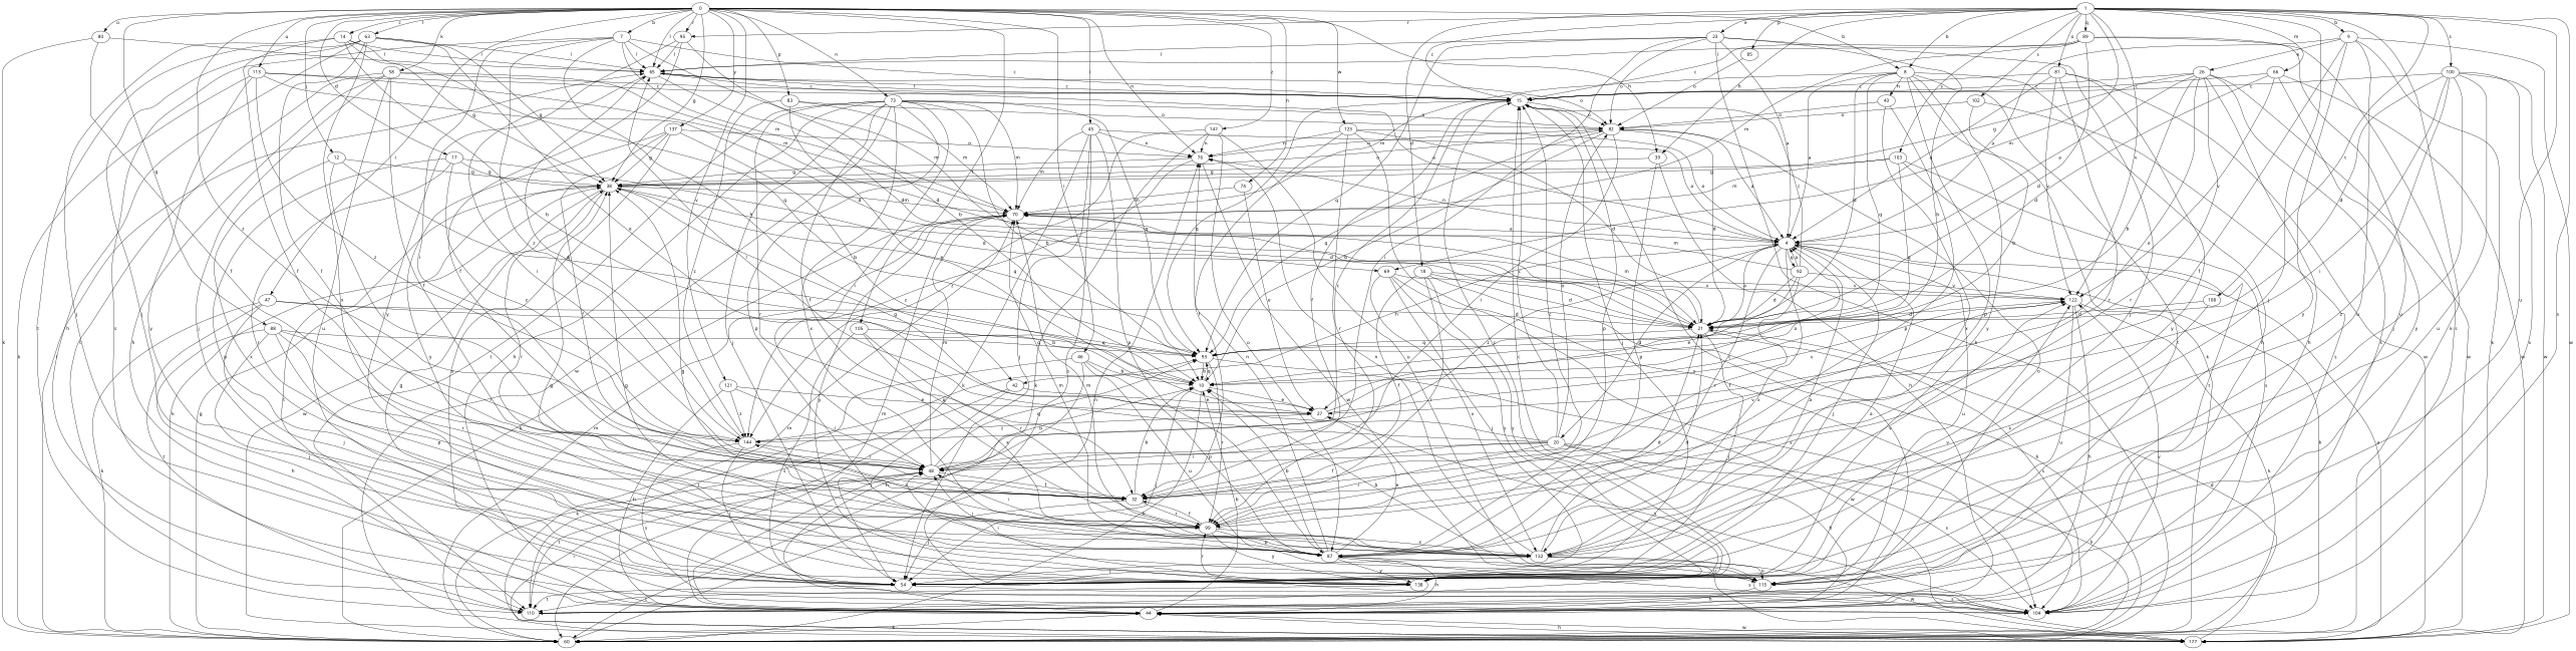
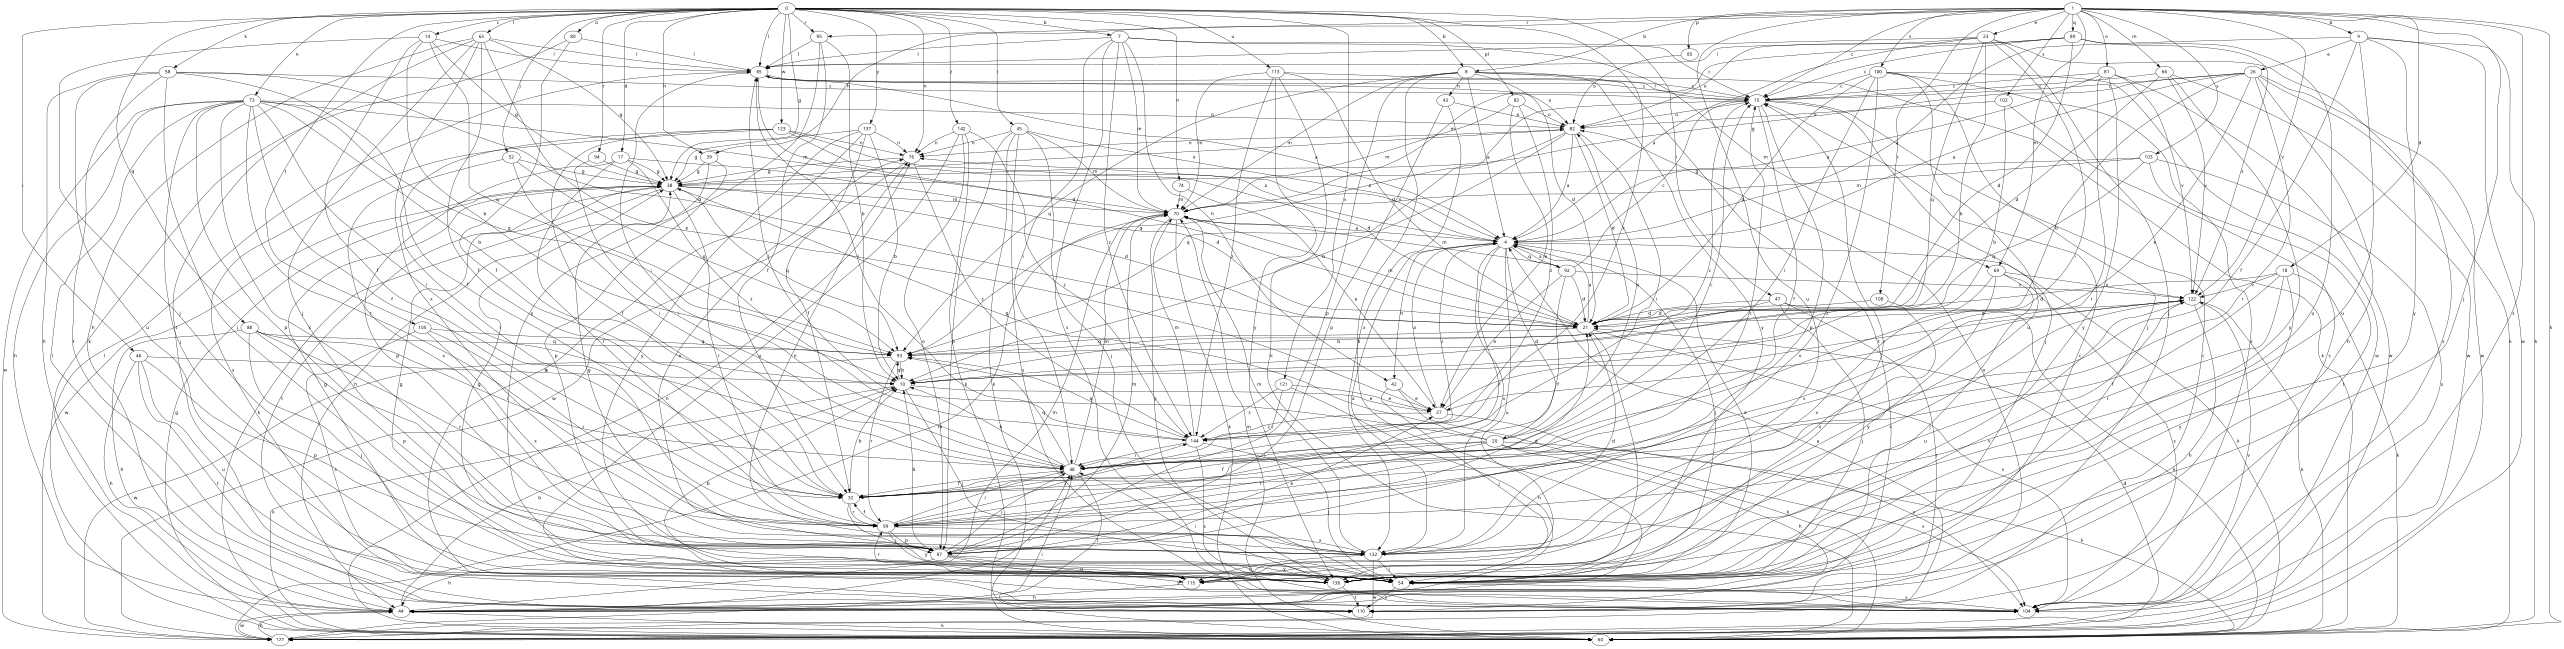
  strict digraph {
    fontname="Noto Sans"
    node [fontname="Noto Sans"]
    edge [fontname="Noto Sans"]
    0
    7
    8
    14
    17
    38
    39
    45
    46
    47
-   52 [label=12]
+   52
    58
    n13 [label=63]
    65
    73
    74
    76
    80
    83
    88
+   94
    95
    105
    113
    121
    123
    137
    142
    144
    15
    69
    104
    42
    48
    70
    60
    4
    21
    43
    44
    87
    93
    110
    138
    54
    32
    10
    99
    127
    82
    115
    132
    27
    1
    9
    18
    23
    66
    81
    85
    89
    100
    102
    103
    108
    122
    26
    20
    92
    0 -> 7 [label=b]
    0 -> 8 [label=b]
    0 -> 14 [label=c]
    0 -> 17 [label=d]
    0 -> 38 [label=g]
    0 -> 39 [label=h]
    0 -> 45 [label=i]
    0 -> 46 [label=i]
    0 -> 47 [label=i]
    0 -> 52 [label=j]
    0 -> 58 [label=k]
    0 -> n13 [label=l]
    0 -> 65 [label=l]
    0 -> 73 [label=n]
    0 -> 74 [label=n]
    0 -> 76 [label=n]
    0 -> 80 [label=o]
    0 -> 83 [label=p]
    0 -> 88 [label=q]
+   0 -> 94 [label=r]
    0 -> 95 [label=r]
    0 -> 105 [label=t]
    0 -> 113 [label=u]
    0 -> 121 [label=v]
    0 -> 123 [label=w]
    0 -> 137 [label=y]
    0 -> 142 [label=z]
    0 -> 144 [label=z]
    7 -> 65 [label=l]
    7 -> 144 [label=z]
    7 -> 15 [label=c]
    7 -> 69 [label=m]
    7 -> 104 [label=s]
    7 -> 42 [label=h]
    7 -> 48 [label=i]
    7 -> 70 [label=m]
    8 -> 70 [label=m]
    8 -> 60 [label=k]
    8 -> 4 [label=a]
    8 -> 21 [label=d]
    8 -> 43 [label=h]
    8 -> 44 [label=h]
    8 -> 87 [label=p]
    8 -> 93 [label=q]
    8 -> 110 [label=t]
    8 -> 138 [label=y]
    14 -> 38 [label=g]
    14 -> 65 [label=l]
    14 -> 93 [label=q]
    14 -> 54 [label=j]
    14 -> 32 [label=f]
    14 -> 10 [label=b]
    17 -> 38 [label=g]
    17 -> 144 [label=z]
    17 -> 21 [label=d]
    17 -> 87 [label=p]
    17 -> 99 [label=r]
    38 -> 70 [label=m]
    38 -> 60 [label=k]
    38 -> 21 [label=d]
    38 -> 93 [label=q]
    38 -> 110 [label=t]
    38 -> 99 [label=r]
    38 -> 127 [label=w]
    38 -> 82 [label=o]
    39 -> 38 [label=g]
    39 -> 44 [label=h]
    39 -> 87 [label=p]
    45 -> 76 [label=n]
    45 -> 104 [label=s]
    45 -> 70 [label=m]
    45 -> 60 [label=k]
    45 -> 4 [label=a]
    45 -> 87 [label=p]
    45 -> 54 [label=j]
    46 -> 44 [label=h]
    46 -> 87 [label=p]
    46 -> 110 [label=t]
    46 -> 10 [label=b]
    46 -> 115 [label=u]
    47 -> 60 [label=k]
    47 -> 21 [label=d]
    47 -> 110 [label=t]
    47 -> 54 [label=j]
    47 -> 10 [label=b]
    52 -> 38 [label=g]
    52 -> 48 [label=i]
    52 -> 93 [label=q]
    52 -> 132 [label=x]
    58 -> 15 [label=c]
    58 -> 21 [label=d]
    58 -> 44 [label=h]
    58 -> 110 [label=t]
    58 -> 54 [label=j]
    58 -> 32 [label=f]
    58 -> 115 [label=u]
    n13 -> 38 [label=g]
    n13 -> 65 [label=l]
    n13 -> 44 [label=h]
    n13 -> 110 [label=t]
    n13 -> 54 [label=j]
    n13 -> 32 [label=f]
    n13 -> 132 [label=x]
    n13 -> 27 [label=e]
    65 -> 15 [label=c]
    65 -> 48 [label=i]
    65 -> 4 [label=a]
    65 -> 21 [label=d]
    65 -> 82 [label=o]
    73 -> 48 [label=i]
    73 -> 70 [label=m]
    73 -> 44 [label=h]
    73 -> 87 [label=p]
    73 -> 93 [label=q]
    73 -> 110 [label=t]
    73 -> 54 [label=j]
    73 -> 32 [label=f]
    73 -> 10 [label=b]
    73 -> 99 [label=r]
    73 -> 127 [label=w]
    73 -> 82 [label=o]
    73 -> 132 [label=x]
    74 -> 70 [label=m]
    74 -> 27 [label=e]
    76 -> 38 [label=g]
    76 -> 144 [label=z]
    76 -> 127 [label=w]
    80 -> 65 [label=l]
    80 -> 60 [label=k]
    80 -> 32 [label=f]
    83 -> 144 [label=z]
    83 -> 70 [label=m]
    83 -> 82 [label=o]
    83 -> 27 [label=e]
    88 -> 48 [label=i]
    88 -> 44 [label=h]
    88 -> 87 [label=p]
    88 -> 93 [label=q]
    88 -> 54 [label=j]
    88 -> 99 [label=r]
+   94 -> 38 [label=g]
+   94 -> 48 [label=i]
    95 -> 65 [label=l]
    95 -> 138 [label=y]
    95 -> 32 [label=f]
    95 -> 10 [label=b]
    105 -> 104 [label=s]
    105 -> 93 [label=q]
    105 -> 99 [label=r]
    105 -> 132 [label=x]
    113 -> 144 [label=z]
    113 -> 15 [label=c]
    113 -> 70 [label=m]
    113 -> 60 [label=k]
    113 -> 21 [label=d]
    113 -> 138 [label=y]
    121 -> 144 [label=z]
    121 -> 48 [label=i]
    121 -> 44 [label=h]
    121 -> 27 [label=e]
    123 -> 76 [label=n]
    123 -> 104 [label=s]
    123 -> 4 [label=a]
    123 -> 21 [label=d]
    123 -> 32 [label=f]
    123 -> 99 [label=r]
    137 -> 38 [label=g]
    137 -> 76 [label=n]
    137 -> 104 [label=s]
    137 -> 138 [label=y]
    137 -> 32 [label=f]
    137 -> 10 [label=b]
    142 -> 76 [label=n]
    142 -> 144 [label=z]
    142 -> 60 [label=k]
    142 -> 87 [label=o]
    142 -> 115 [label=u]
    144 -> 65 [label=l]
    144 -> 104 [label=s]
    144 -> 48 [label=i]
+   144 -> 70 [label=m]
    144 -> 93 [label=q]
    144 -> 54 [label=j]
    15 -> 65 [label=l]
    15 -> 87 [label=p]
    15 -> 93 [label=q]
    15 -> 54 [label=j]
    15 -> 32 [label=f]
    15 -> 82 [label=o]
    69 -> 104 [label=s]
    69 -> 138 [label=y]
    69 -> 54 [label=j]
    69 -> 132 [label=x]
    69 -> 122 [label=v]
    104 -> 122 [label=v]
    42 -> 60 [label=k]
    42 -> 54 [label=j]
    42 -> 27 [label=e]
    48 -> 15 [label=c]
    48 -> 70 [label=m]
    48 -> 93 [label=q]
    48 -> 110 [label=t]
    48 -> 32 [label=f]
    48 -> 10 [label=b]
    70 -> 60 [label=k]
    70 -> 4 [label=a]
    70 -> 138 [label=y]
    60 -> 38 [label=g]
    60 -> 65 [label=l]
    60 -> 76 [label=n]
    60 -> 70 [label=m]
    4 -> 76 [label=n]
    4 -> 144 [label=z]
    4 -> 42 [label=h]
    4 -> 60 [label=k]
    4 -> 54 [label=j]
    4 -> 99 [label=r]
    4 -> 115 [label=u]
    4 -> 132 [label=x]
    4 -> 20 [label=d]
    4 -> 92 [label=q]
    21 -> 104 [label=s]
    21 -> 70 [label=m]
    21 -> 4 [label=a]
    21 -> 93 [label=q]
    21 -> 54 [label=j]
    43 -> 87 [label=p]
    43 -> 82 [label=o]
    43 -> 132 [label=x]
    44 -> 15 [label=c]
    44 -> 48 [label=i]
    44 -> 70 [label=m]
    44 -> 60 [label=k]
    44 -> 10 [label=b]
    44 -> 127 [label=w]
    87 -> 76 [label=n]
    87 -> 104 [label=s]
    87 -> 48 [label=i]
    87 -> 70 [label=m]
    87 -> 21 [label=d]
    87 -> 44 [label=h]
    87 -> 138 [label=y]
    87 -> 10 [label=b]
    87 -> 115 [label=u]
    87 -> 27 [label=e]
    93 -> 10 [label=b]
    93 -> 99 [label=r]
    93 -> 127 [label=w]
-   110 -> 15 [label=c]
+   15 -> 110 [label=c]
    110 -> 82 [label=o]
    138 -> 38 [label=g]
    138 -> 15 [label=c]
    138 -> 48 [label=i]
    138 -> 110 [label=t]
    138 -> 99 [label=r]
    138 -> 122 [label=v]
    54 -> 38 [label=g]
    54 -> 104 [label=s]
    54 -> 4 [label=a]
    54 -> 110 [label=t]
    32 -> 54 [label=j]
    32 -> 10 [label=b]
    32 -> 99 [label=r]
    32 -> 122 [label=v]
    10 -> 60 [label=k]
    10 -> 93 [label=q]
    10 -> 54 [label=j]
    10 -> 27 [label=e]
    99 -> 144 [label=z]
    99 -> 15 [label=c]
    99 -> 48 [label=i]
    99 -> 87 [label=p]
    99 -> 138 [label=y]
    99 -> 32 [label=f]
    99 -> 132 [label=x]
    127 -> 48 [label=i]
    127 -> 70 [label=m]
    127 -> 4 [label=a]
    127 -> 21 [label=d]
    127 -> 44 [label=h]
    82 -> 76 [label=n]
    82 -> 48 [label=i]
    82 -> 4 [label=a]
    82 -> 21 [label=d]
    82 -> 93 [label=q]
    82 -> 10 [label=b]
    115 -> 38 [label=g]
    115 -> 44 [label=h]
    115 -> 10 [label=b]
    132 -> 38 [label=g]
    132 -> 76 [label=n]
    132 -> 70 [label=m]
    132 -> 4 [label=a]
    132 -> 21 [label=d]
    132 -> 54 [label=j]
    132 -> 127 [label=w]
    132 -> 115 [label=u]
    132 -> 122 [label=v]
    27 -> 144 [label=z]
    27 -> 104 [label=s]
    27 -> 4 [label=a]
    27 -> 122 [label=v]
    1 -> 8 [label=b]
    1 -> 39 [label=h]
    1 -> 95 [label=r]
    1 -> 15 [label=c]
    1 -> 69 [label=m]
    1 -> 104 [label=s]
    1 -> 60 [label=k]
    1 -> 54 [label=j]
    1 -> 115 [label=u]
    1 -> 9 [label=b]
    1 -> 18 [label=d]
    1 -> 23 [label=e]
    1 -> 66 [label=m]
    1 -> 81 [label=o]
    1 -> 85 [label=p]
    1 -> 89 [label=q]
    1 -> 100 [label=s]
    1 -> 102 [label=s]
    1 -> 103 [label=s]
    1 -> 108 [label=t]
    1 -> 122 [label=v]
    9 -> 60 [label=k]
    9 -> 4 [label=a]
    9 -> 138 [label=y]
    9 -> 32 [label=f]
    9 -> 127 [label=w]
    9 -> 115 [label=u]
    9 -> 26 [label=e]
    18 -> 60 [label=k]
    18 -> 21 [label=d]
    18 -> 138 [label=y]
    18 -> 32 [label=f]
    18 -> 99 [label=r]
    18 -> 122 [label=v]
    23 -> 65 [label=l]
    23 -> 48 [label=i]
    23 -> 60 [label=k]
    23 -> 4 [label=a]
    23 -> 93 [label=q]
    23 -> 54 [label=j]
    23 -> 10 [label=b]
    23 -> 82 [label=o]
    66 -> 15 [label=c]
    66 -> 21 [label=d]
    66 -> 138 [label=y]
    66 -> 127 [label=w]
    66 -> 122 [label=v]
    81 -> 15 [label=c]
    81 -> 4 [label=a]
    81 -> 138 [label=y]
    81 -> 99 [label=r]
    81 -> 127 [label=w]
    81 -> 122 [label=v]
    85 -> 82 [label=o]
    89 -> 65 [label=l]
    89 -> 15 [label=c]
-   89 -> 104 [label=s]
+   89 -> 122 [label=s]
    89 -> 70 [label=m]
    89 -> 21 [label=d]
    89 -> 115 [label=u]
    100 -> 15 [label=c]
    100 -> 104 [label=s]
    100 -> 48 [label=i]
    100 -> 21 [label=d]
    100 -> 54 [label=j]
    100 -> 127 [label=w]
    100 -> 115 [label=u]
    100 -> 132 [label=z]
    102 -> 104 [label=s]
    102 -> 10 [label=b]
    102 -> 82 [label=o]
    103 -> 38 [label=g]
    103 -> 104 [label=s]
    103 -> 70 [label=m]
    103 -> 93 [label=q]
    103 -> 110 [label=t]
    108 -> 21 [label=d]
    108 -> 132 [label=x]
    122 -> 60 [label=k]
    122 -> 21 [label=d]
    122 -> 44 [label=h]
    122 -> 115 [label=u]
    26 -> 38 [label=g]
    26 -> 15 [label=c]
    26 -> 104 [label=s]
    26 -> 4 [label=a]
    26 -> 44 [label=h]
    26 -> 10 [label=b]
    26 -> 99 [label=r]
    26 -> 127 [label=w]
    26 -> 27 [label=e]
    20 -> 38 [label=g]
    20 -> 65 [label=l]
    20 -> 15 [label=c]
    20 -> 104 [label=s]
    20 -> 48 [label=i]
    20 -> 60 [label=k]
    20 -> 44 [label=h]
    20 -> 32 [label=f]
    20 -> 99 [label=r]
    20 -> 82 [label=o]
    92 -> 15 [label=c]
    92 -> 70 [label=m]
    92 -> 4 [label=a]
    92 -> 21 [label=d]
    92 -> 32 [label=f]
    92 -> 27 [label=e]
    92 -> 122 [label=v]
  }
